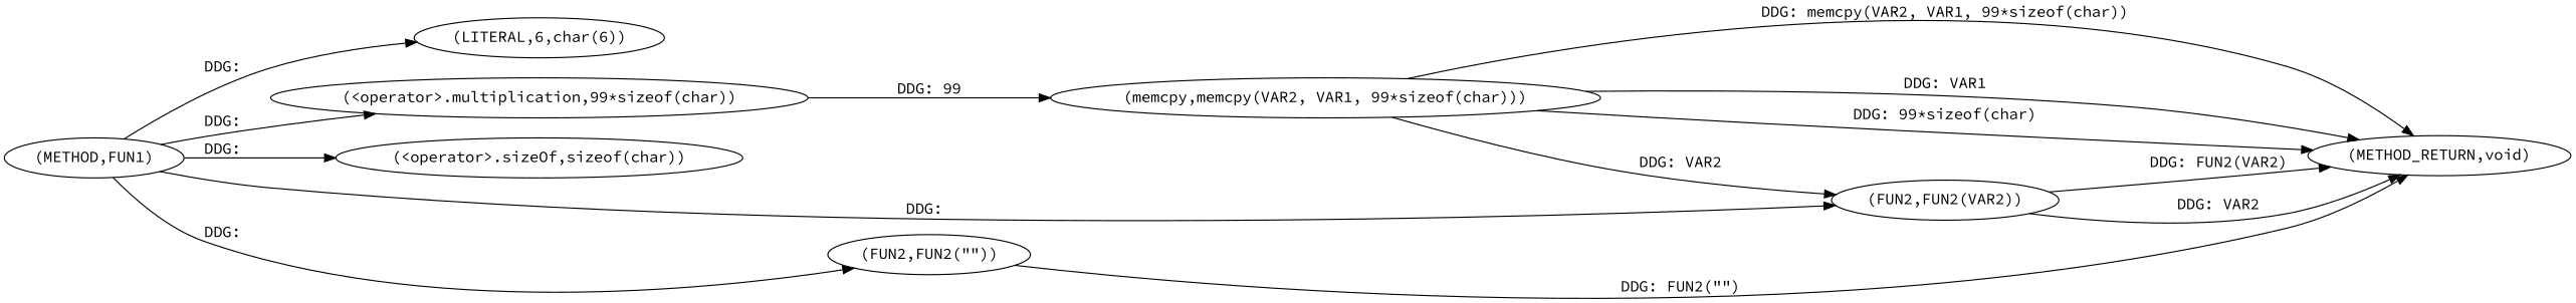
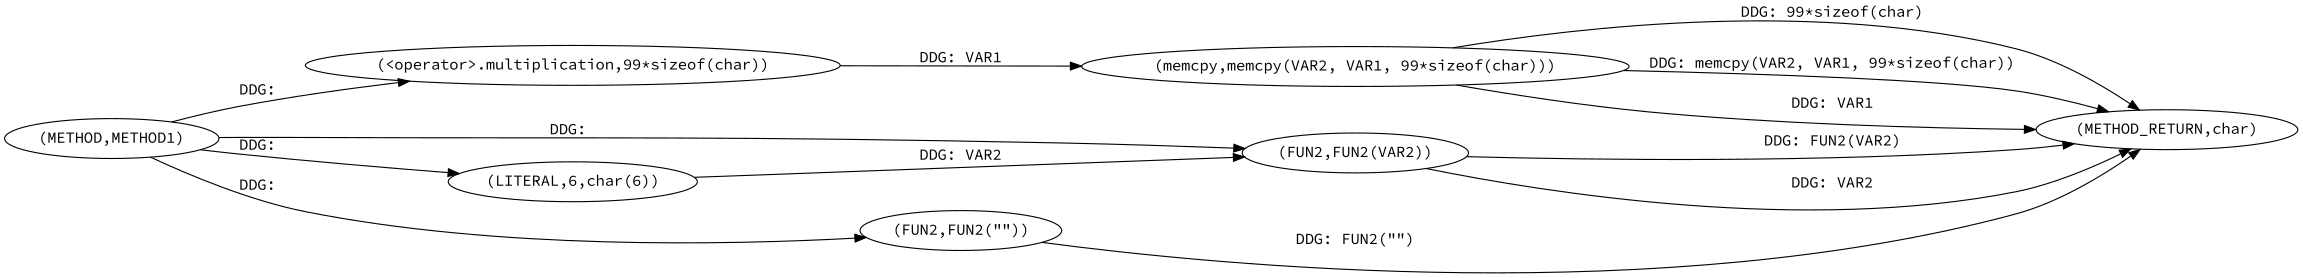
  digraph {
    fontname="Source Code Pro"
    rankdir=LR
    node [fontname="Source Code Pro"]
    edge [fontname="Source Code Pro"]
-   n1 [label="(METHOD,FUN1)"]
+   n1 [label="(METHOD,METHOD1)"]
    n2 [label="(LITERAL,6,char(6))"]
    n3 [label="(<operator>.multiplication,99*sizeof(char))"]
-   n4 [label="(<operator>.sizeOf,sizeof(char))"]
    n5 [label="(FUN2,FUN2(VAR2))"]
    n6 [label="(FUN2,FUN2(\"\"))"]
    n7 [label="(memcpy,memcpy(VAR2, VAR1, 99*sizeof(char)))"]
-   n8 [label="(METHOD_RETURN,void)"]
+   n8 [label="(METHOD_RETURN,char)"]
    n1 -> n2 [label="DDG: "]
    n1 -> n3 [label="DDG: "]
-   n1 -> n4 [label="DDG: "]
    n1 -> n5 [label="DDG: "]
    n1 -> n6 [label="DDG: "]
-   n3 -> n7 [label="DDG: 99"]
+   n3 -> n7 [label="DDG: VAR1"]
    n5 -> n8 [label="DDG: VAR2"]
    n5 -> n8 [label="DDG: FUN2(VAR2)"]
    n6 -> n8 [label="DDG: FUN2(\"\")"]
-   n7 -> n5 [label="DDG: VAR2"]
+   n2 -> n5 [label="DDG: VAR2"]
    n7 -> n8 [label="DDG: 99*sizeof(char)"]
    n7 -> n8 [label="DDG: memcpy(VAR2, VAR1, 99*sizeof(char))"]
    n7 -> n8 [label="DDG: VAR1"]
  }
